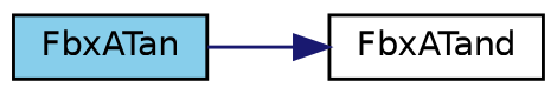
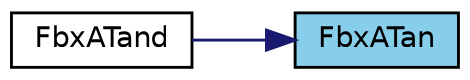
  digraph {
    rankdir=LR
    node [color=black fontname=Helvetica fontsize=10 shape=record style=filled]
    n1 [fillcolor=white fontcolor=black height=0.2 label=FbxATand width=0.4]
    n2 [fillcolor=skyblue height=0.2 label=FbxATan width=0.4]
-   n2 -> n1 [color=midnightblue fontname=Helvetica fontsize=10 labelfontname=Helvetica labelfontsize=10 style=solid]
+   n1 -> n2 [color=midnightblue fontname=Helvetica fontsize=10 labelfontname=Helvetica labelfontsize=10 style=solid]
  }
